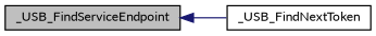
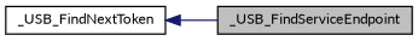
  digraph {
    rankdir=LR
    fontname=Lato
    node [color=black fontname=Lato fontsize=10 shape=record style=filled]
    n1 [fillcolor=grey75 fontcolor=black height=0.2 label=_USB_FindServiceEndpoint width=0.4]
    n2 [fillcolor=white height=0.2 label=_USB_FindNextToken width=0.4]
-   n1 -> n2 [color=midnightblue dir=back fontname=Lato fontsize=10 labelfontname=Helvetica labelfontsize=10 style=solid]
+   n2 -> n1 [color=midnightblue dir=back fontname=Lato fontsize=10 labelfontname=Helvetica labelfontsize=10 style=solid]
  }
